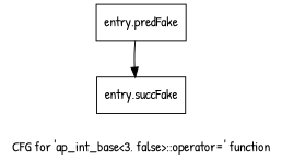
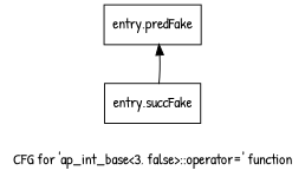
  digraph {
    label="CFG for 'ap_int_base\<3, false\>::operator=' function"
    fontname="Patrick Hand"
    node [shape=record fontname="Patrick Hand"]
    n1 [label="{entry.predFake}"]
    n2 [filename="/home/omerfaruk/tools/Xilinx/Vitis_HLS/2023.2/include/etc/ap_int_base.h" label="{entry.succFake}" linenumber=461]
-   n1 -> n2 [execusionnum=3 filename="/home/omerfaruk/tools/Xilinx/Vitis_HLS/2023.2/include/etc/ap_int_base.h" fontname="Patrick Hand"]
+   n2 -> n1 [execusionnum=3 filename="/home/omerfaruk/tools/Xilinx/Vitis_HLS/2023.2/include/etc/ap_int_base.h" fontname="Patrick Hand"]
  }
